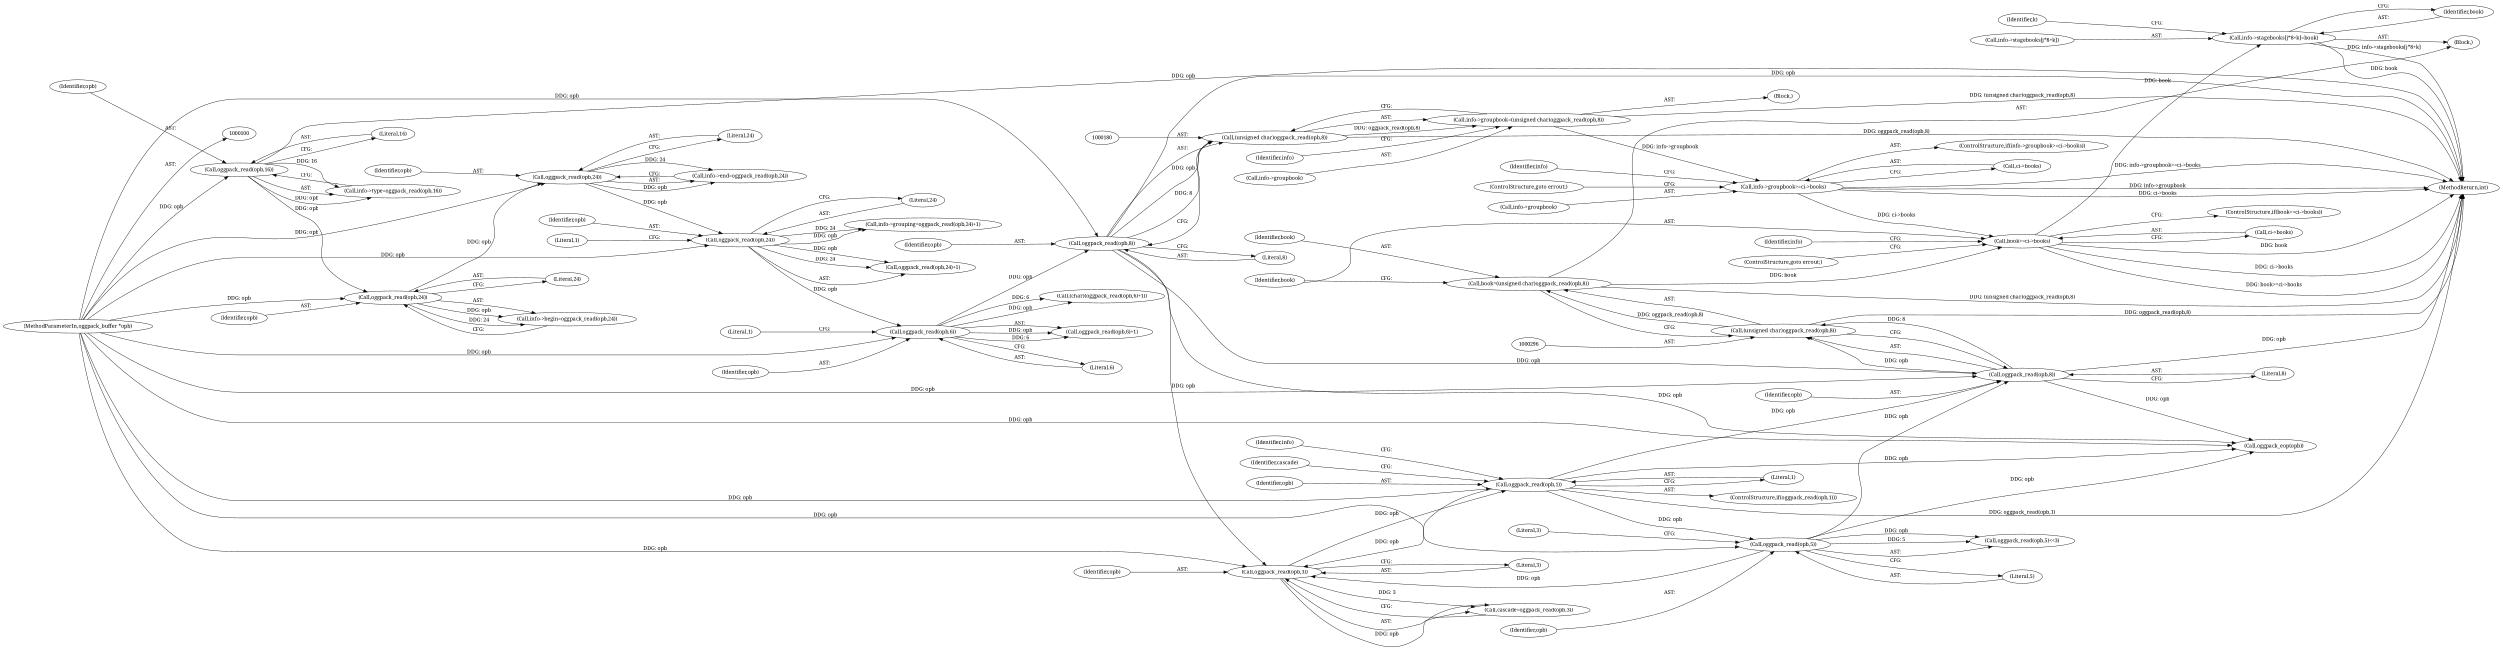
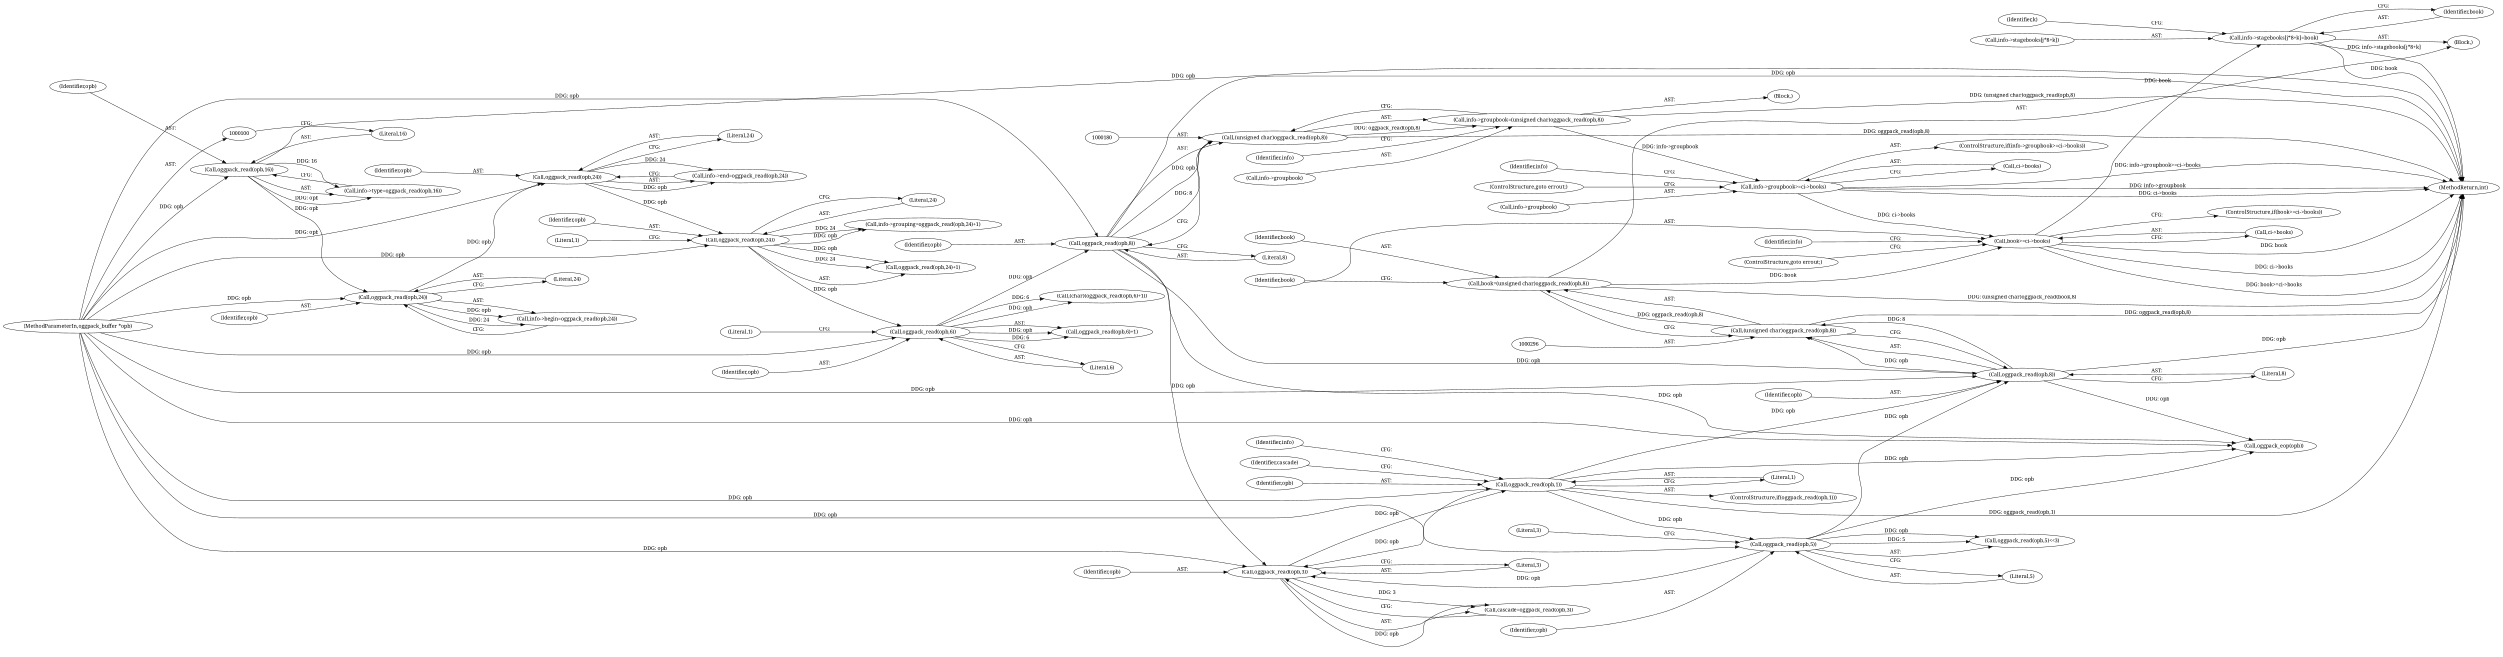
  digraph {
    fontname="Noto Serif"
    rankdir=LR
    node [fontname="Noto Serif"]
    edge [fontname="Noto Serif"]
    n1 [label="(Call,info->stagebooks[j*8+k]=book)"]
    n2 [label="(Identifier,book)"]
    n3 [label="(MethodReturn,int)"]
    n4 [label="(Block,)"]
    n5 [label="(Call,book>=ci->books)"]
    n6 [label="(Call,ci->books)"]
    n7 [label="(ControlStructure,if(book>=ci->books))"]
    n8 [label="(Call,book=(unsigned char)oggpack_read(opb,8))"]
    n9 [label="(Call,(unsigned char)oggpack_read(opb,8))"]
    n10 [label="(Call,oggpack_read(opb,8))"]
    n11 [label="(Call,oggpack_eop(opb))"]
    n12 [label="(Literal,8)"]
    n13 [label="(Call,oggpack_read(opb,8))"]
    n14 [label="(Call,oggpack_read(opb,3))"]
    n15 [label="(Call,(unsigned char)oggpack_read(opb,8))"]
    n16 [label="(Literal,8)"]
    n17 [label="(Call,oggpack_read(opb,1))"]
    n18 [label="(Call,cascade=oggpack_read(opb,3))"]
    n19 [label="(Literal,3)"]
    n20 [label="(Call,info->groupbook=(unsigned char)oggpack_read(opb,8))"]
    n21 [label="(Call,oggpack_read(opb,6))"]
    n22 [label="(Call,(char)(oggpack_read(opb,6)+1))"]
    n23 [label="(Call,oggpack_read(opb,6)+1)"]
    n24 [label="(Literal,6)"]
    n25 [label="(Call,oggpack_read(opb,24))"]
    n26 [label="(Call,info->grouping=oggpack_read(opb,24)+1)"]
    n27 [label="(Call,oggpack_read(opb,24)+1)"]
    n28 [label="(Literal,24)"]
    n29 [label="(Call,oggpack_read(opb,24))"]
    n30 [label="(Literal,24)"]
    n31 [label="(Call,info->end=oggpack_read(opb,24))"]
    n32 [label="(Call,oggpack_read(opb,24))"]
    n33 [label="(Call,info->begin=oggpack_read(opb,24))"]
    n34 [label="(Literal,24)"]
    n35 [label="(Call,oggpack_read(opb,16))"]
    n36 [label="(Literal,16)"]
    n37 [label="(Call,info->type=oggpack_read(opb,16))"]
    n38 [label="(MethodParameterIn,oggpack_buffer *opb)"]
    n39 [label="(Call,oggpack_read(opb,5))"]
    1000100
    n41 [label="(ControlStructure,if(oggpack_read(opb,1)))"]
    n42 [label="(Literal,1)"]
    n43 [label="(Literal,5)"]
    n44 [label="(Call,oggpack_read(opb,5)<<3)"]
    n45 [label="(Call,info->groupbook>=ci->books)"]
    n46 [label="(Call,ci->books)"]
    n47 [label="(ControlStructure,if(info->groupbook>=ci->books))"]
    n48 [label="(Block,)"]
    n49 [label="(ControlStructure,goto errout;)"]
    n50 [label="(Identifier,opb)"]
    n51 [label="(Identifier,cascade)"]
    n52 [label="(Identifier,info)"]
    n53 [label="(Identifier,k)"]
    n54 [label="(Identifier,opb)"]
    n55 [label="(Call,info->groupbook)"]
    n56 [label="(Literal,1)"]
    n57 [label="(Identifier,opb)"]
    n58 [label="(Identifier,book)"]
    n59 [label="(Identifier,book)"]
    n60 [label="(Identifier,opb)"]
    n61 [label="(Literal,1)"]
    n62 [label="(ControlStructure,goto errout;)"]
    n63 [label="(Identifier,opb)"]
    n64 [label="(Identifier,info)"]
    n65 [label="(Identifier,opb)"]
    n66 [label="(Call,info->stagebooks[j*8+k])"]
    n67 [label="(Call,info->groupbook)"]
    n68 [label="(Identifier,opb)"]
    n69 [label="(Identifier,opb)"]
    n70 [label="(Identifier,opb)"]
    n71 [label="(Identifier,info)"]
    n72 [label="(Identifier,info)"]
    n73 [label="(Identifier,opb)"]
    n74 [label="(Literal,3)"]
    1000296
    1000180
    n1 -> n2 [label="CFG: "]
    n1 -> n3 [label="DDG: info->stagebooks[j*8+k]"]
    n1 -> n3 [label="DDG: book"]
    n1 -> n4 [label="AST: "]
    n2 -> n1 [label="AST: "]
    n5 -> n1 [label="DDG: book"]
    n5 -> n3 [label="DDG: ci->books"]
    n5 -> n3 [label="DDG: book>=ci->books"]
    n5 -> n3 [label="DDG: book"]
    n5 -> n6 [label="CFG: "]
    n5 -> n7 [label="CFG: "]
    n6 -> n5 [label="AST: "]
-   n8 -> n3 [label="DDG: (unsigned char)oggpack_read(opb,8)"]
+   n8 -> n3 [label="DDG: (unsigned char)oggpack_read(book,8)"]
    n8 -> n4 [label="AST: "]
    n8 -> n5 [label="DDG: book"]
    n8 -> n9 [label="CFG: "]
    n9 -> n3 [label="DDG: oggpack_read(opb,8)"]
    n9 -> n8 [label="AST: "]
    n9 -> n8 [label="DDG: oggpack_read(opb,8)"]
    n9 -> n10 [label="CFG: "]
    n10 -> n3 [label="DDG: opb"]
    n10 -> n9 [label="AST: "]
    n10 -> n9 [label="DDG: opb"]
    n10 -> n9 [label="DDG: 8"]
    n10 -> n11 [label="DDG: opb"]
    n10 -> n12 [label="CFG: "]
    n12 -> n10 [label="AST: "]
    n13 -> n3 [label="DDG: opb"]
    n13 -> n10 [label="DDG: opb"]
    n13 -> n11 [label="DDG: opb"]
    n13 -> n14 [label="DDG: opb"]
    n13 -> n15 [label="AST: "]
    n13 -> n15 [label="DDG: opb"]
    n13 -> n15 [label="DDG: 8"]
    n13 -> n16 [label="CFG: "]
    n14 -> n17 [label="DDG: opb"]
    n14 -> n18 [label="AST: "]
    n14 -> n18 [label="DDG: opb"]
    n14 -> n18 [label="DDG: 3"]
    n14 -> n19 [label="CFG: "]
    n15 -> n3 [label="DDG: oggpack_read(opb,8)"]
    n15 -> n13 [label="CFG: "]
    n15 -> n20 [label="AST: "]
    n15 -> n20 [label="DDG: oggpack_read(opb,8)"]
    n16 -> n13 [label="AST: "]
    n17 -> n3 [label="DDG: oggpack_read(opb,1)"]
    n17 -> n10 [label="DDG: opb"]
    n17 -> n11 [label="DDG: opb"]
    n17 -> n14 [label="DDG: opb"]
    n17 -> n39 [label="DDG: opb"]
    n17 -> n41 [label="AST: "]
    n17 -> n42 [label="CFG: "]
    n18 -> n14 [label="CFG: "]
    n19 -> n14 [label="AST: "]
    n20 -> n3 [label="DDG: (unsigned char)oggpack_read(opb,8)"]
    n20 -> n15 [label="CFG: "]
    n20 -> n45 [label="DDG: info->groupbook"]
    n20 -> n48 [label="AST: "]
    n21 -> n13 [label="DDG: opb"]
    n21 -> n22 [label="DDG: opb"]
    n21 -> n22 [label="DDG: 6"]
    n21 -> n23 [label="AST: "]
    n21 -> n23 [label="DDG: opb"]
    n21 -> n23 [label="DDG: 6"]
    n21 -> n24 [label="CFG: "]
    n24 -> n21 [label="AST: "]
    n25 -> n21 [label="DDG: opb"]
    n25 -> n26 [label="DDG: opb"]
    n25 -> n26 [label="DDG: 24"]
    n25 -> n27 [label="AST: "]
    n25 -> n27 [label="DDG: opb"]
    n25 -> n27 [label="DDG: 24"]
    n25 -> n28 [label="CFG: "]
    n28 -> n25 [label="AST: "]
    n29 -> n25 [label="DDG: opb"]
    n29 -> n30 [label="CFG: "]
    n29 -> n31 [label="AST: "]
    n29 -> n31 [label="DDG: opb"]
    n29 -> n31 [label="DDG: 24"]
    n30 -> n29 [label="AST: "]
    n31 -> n29 [label="CFG: "]
    n32 -> n29 [label="DDG: opb"]
    n32 -> n33 [label="AST: "]
    n32 -> n33 [label="DDG: opb"]
    n32 -> n33 [label="DDG: 24"]
    n32 -> n34 [label="CFG: "]
    n33 -> n32 [label="CFG: "]
    n34 -> n32 [label="AST: "]
    n35 -> n3 [label="DDG: opb"]
    n35 -> n32 [label="DDG: opb"]
-   n35 -> n36 [label="CFG: "]
+   1000100 -> n36 [label="CFG: "]
    n35 -> n37 [label="AST: "]
    n35 -> n37 [label="DDG: opb"]
    n35 -> n37 [label="DDG: 16"]
    n36 -> n35 [label="AST: "]
    n37 -> n35 [label="CFG: "]
    n38 -> n10 [label="DDG: opb"]
    n38 -> n11 [label="DDG: opb"]
    n38 -> n13 [label="DDG: opb"]
    n38 -> n14 [label="DDG: opb"]
    n38 -> n17 [label="DDG: opb"]
    n38 -> n21 [label="DDG: opb"]
    n38 -> n25 [label="DDG: opb"]
    n38 -> n29 [label="DDG: opb"]
    n38 -> n32 [label="DDG: opb"]
    n38 -> n35 [label="DDG: opb"]
    n38 -> n39 [label="DDG: opb"]
    n38 -> 1000100 [label="AST: "]
    n39 -> n10 [label="DDG: opb"]
    n39 -> n11 [label="DDG: opb"]
    n39 -> n14 [label="DDG: opb"]
    n39 -> n43 [label="CFG: "]
    n39 -> n44 [label="AST: "]
    n39 -> n44 [label="DDG: opb"]
    n39 -> n44 [label="DDG: 5"]
    n42 -> n17 [label="AST: "]
    n43 -> n39 [label="AST: "]
    n45 -> n3 [label="DDG: info->groupbook>=ci->books"]
    n45 -> n3 [label="DDG: info->groupbook"]
    n45 -> n3 [label="DDG: ci->books"]
    n45 -> n5 [label="DDG: ci->books"]
    n45 -> n46 [label="CFG: "]
    n45 -> n47 [label="AST: "]
    n46 -> n45 [label="AST: "]
    n49 -> n5 [label="CFG: "]
    n50 -> n21 [label="AST: "]
    n51 -> n17 [label="CFG: "]
    n52 -> n45 [label="CFG: "]
    n53 -> n1 [label="CFG: "]
    n54 -> n13 [label="AST: "]
    n55 -> n20 [label="AST: "]
    n56 -> n25 [label="CFG: "]
    n57 -> n39 [label="AST: "]
    n58 -> n5 [label="AST: "]
    n58 -> n8 [label="CFG: "]
    n59 -> n8 [label="AST: "]
    n60 -> n10 [label="AST: "]
    n61 -> n21 [label="CFG: "]
    n62 -> n45 [label="CFG: "]
    n63 -> n14 [label="AST: "]
    n64 -> n20 [label="CFG: "]
    n65 -> n25 [label="AST: "]
    n66 -> n1 [label="AST: "]
    n67 -> n45 [label="AST: "]
    n68 -> n17 [label="AST: "]
    n69 -> n29 [label="AST: "]
    n70 -> n32 [label="AST: "]
    n71 -> n5 [label="CFG: "]
    n72 -> n17 [label="CFG: "]
    n73 -> n35 [label="AST: "]
    n74 -> n39 [label="CFG: "]
    1000296 -> n9 [label="AST: "]
    1000180 -> n15 [label="AST: "]
  }
